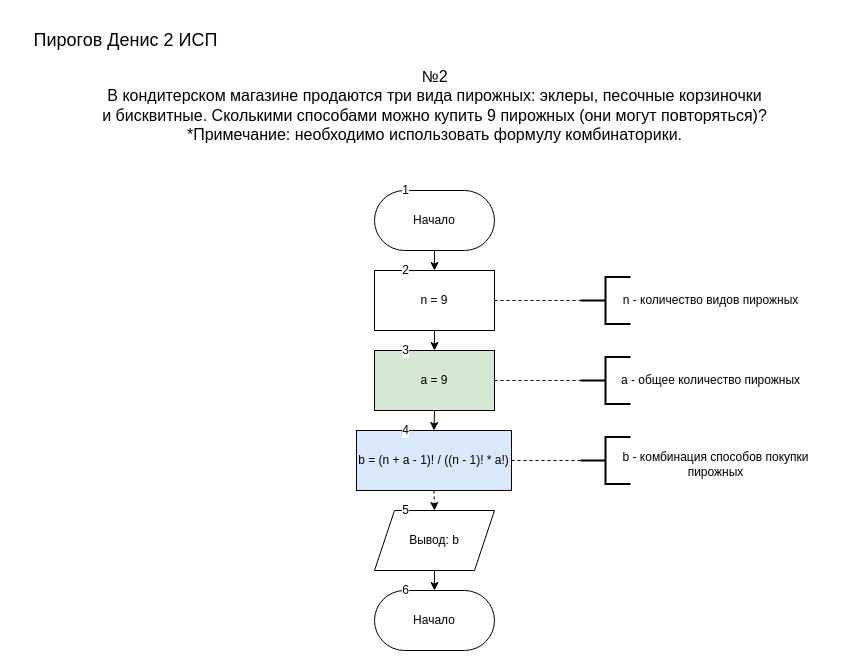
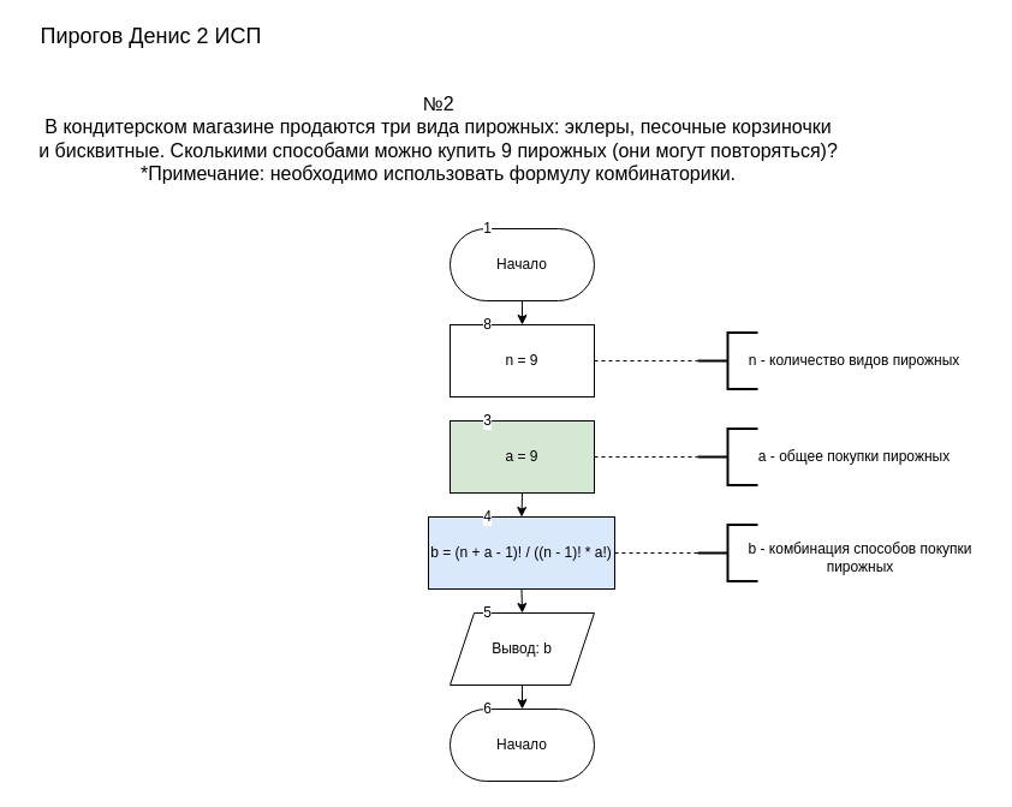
  <mxCell id="0" />
  <mxCell id="1" parent="0" />
- <mxCell id="2" value="&lt;font style=&quot;font-size: 18px;&quot;&gt;Пирогов Денис 2 ИСП&lt;/font&gt;" style="text;html=1;align=center;verticalAlign=middle;resizable=0;points=[];autosize=1;" parent="1" vertex="1"><mxGeometry width="210" height="40" as="geometry" x="20" y="20" /></mxCell>
- <mxCell id="3" value="&lt;font style=&quot;font-size: 16px;&quot;&gt;№2&lt;/font&gt;&lt;div style=&quot;font-size: 16px;&quot;&gt;&lt;div style=&quot;&quot;&gt;&lt;div&gt;В кондитерском магазине продаются три вида пирожных: эклеры, песочные корзиночки&lt;/div&gt;&lt;div&gt;и бисквитные. Сколькими способами можно купить 9 пирожных (они могут повторяться)?&lt;/div&gt;&lt;div&gt;*Примечание: необходимо использовать формулу комбинаторики.&lt;/div&gt;&lt;/div&gt;&lt;/div&gt;" style="text;html=1;align=center;verticalAlign=middle;resizable=0;points=[];autosize=1;" parent="1" vertex="1"><mxGeometry x="89" y="60" width="690" height="90" as="geometry" /></mxCell>
+ <mxCell id="2" value="&lt;font style=&quot;font-size: 18px;&quot;&gt;Пирогов Денис 2 ИСП&lt;/font&gt;" style="text;html=1;align=center;verticalAlign=middle;resizable=0;points=[];autosize=1;" parent="1" vertex="1"><mxGeometry x="20" y="10" width="210" height="40" as="geometry" /></mxCell>
+ <mxCell id="3" value="&lt;font style=&quot;font-size: 16px;&quot;&gt;№2&lt;/font&gt;&lt;div style=&quot;font-size: 16px;&quot;&gt;&lt;div style=&quot;&quot;&gt;&lt;div&gt;В кондитерском магазине продаются три вида пирожных: эклеры, песочные корзиночки&lt;/div&gt;&lt;div&gt;и бисквитные. Сколькими способами можно купить 9 пирожных (они могут повторяться)?&lt;/div&gt;&lt;div&gt;*Примечание: необходимо использовать формулу комбинаторики.&lt;/div&gt;&lt;/div&gt;&lt;/div&gt;" style="text;html=1;align=center;verticalAlign=middle;resizable=0;points=[];autosize=1;" parent="1" vertex="1"><mxGeometry x="19" y="70" width="690" height="90" as="geometry" /></mxCell>
  <mxCell id="4" style="edgeStyle=orthogonalEdgeStyle;rounded=0;orthogonalLoop=1;jettySize=auto;html=1;exitX=0.5;exitY=1;exitDx=0;exitDy=0;entryX=0.5;entryY=0;entryDx=0;entryDy=0;" parent="1" source="5" target="8" edge="1"><mxGeometry relative="1" as="geometry" /></mxCell>
  <mxCell id="5" value="Начало" style="rounded=1;whiteSpace=wrap;html=1;arcSize=50;" parent="1" vertex="1"><mxGeometry x="374" y="190" width="120" height="60" as="geometry" /></mxCell>
  <mxCell id="6" value="1" style="text;html=1;align=center;verticalAlign=middle;resizable=0;points=[];autosize=1;strokeColor=none;fillColor=none;labelBackgroundColor=default;" parent="1" vertex="1"><mxGeometry x="390" y="175" width="30" height="30" as="geometry" /></mxCell>
- <mxCell id="7" style="edgeStyle=orthogonalEdgeStyle;rounded=0;orthogonalLoop=1;jettySize=auto;html=1;exitX=0.5;exitY=1;exitDx=0;exitDy=0;entryX=0.5;entryY=0;entryDx=0;entryDy=0;" parent="1" source="8" target="10" edge="1"><mxGeometry relative="1" as="geometry" /></mxCell>
  <mxCell id="8" value="n = 9" style="whiteSpace=wrap;html=1;" parent="1" vertex="1"><mxGeometry x="374" y="270" width="120" height="60" as="geometry" /></mxCell>
  <mxCell id="9" style="edgeStyle=orthogonalEdgeStyle;rounded=0;orthogonalLoop=1;jettySize=auto;html=1;exitX=0.5;exitY=1;exitDx=0;exitDy=0;entryX=0.5;entryY=0;entryDx=0;entryDy=0;" parent="1" source="10" target="20" edge="1"><mxGeometry relative="1" as="geometry" /></mxCell>
  <mxCell id="10" value="a = 9" style="whiteSpace=wrap;html=1;fillColor=#d5e8d4;" parent="1" vertex="1"><mxGeometry x="374" y="350" width="120" height="60" as="geometry" /></mxCell>
- <mxCell id="11" value="2" style="text;html=1;align=center;verticalAlign=middle;resizable=0;points=[];autosize=1;strokeColor=none;fillColor=none;labelBackgroundColor=default;" parent="1" vertex="1"><mxGeometry x="390" y="255" width="30" height="30" as="geometry" /></mxCell>
+ <mxCell id="11" value="8" style="text;html=1;align=center;verticalAlign=middle;resizable=0;points=[];autosize=1;strokeColor=none;fillColor=none;labelBackgroundColor=default;" parent="1" vertex="1"><mxGeometry x="390" y="255" width="30" height="30" as="geometry" /></mxCell>
  <mxCell id="12" value="3" style="text;html=1;align=center;verticalAlign=middle;resizable=0;points=[];autosize=1;strokeColor=none;fillColor=none;labelBackgroundColor=default;" parent="1" vertex="1"><mxGeometry x="390" y="335" width="30" height="30" as="geometry" /></mxCell>
  <mxCell id="13" value="" style="endArrow=none;dashed=1;html=1;rounded=0;exitX=1;exitY=0.5;exitDx=0;exitDy=0;entryX=0;entryY=0.5;entryDx=0;entryDy=0;entryPerimeter=0;" parent="1" source="8" target="14" edge="1"><mxGeometry width="50" height="50" relative="1" as="geometry"><mxPoint x="510" y="300" as="sourcePoint" /><mxPoint x="696" y="290" as="targetPoint" /></mxGeometry></mxCell>
  <mxCell id="14" value="" style="strokeWidth=2;html=1;shape=mxgraph.flowchart.annotation_2;align=left;labelPosition=right;pointerEvents=1;" parent="1" vertex="1"><mxGeometry x="580" y="276.5" width="50" height="47" as="geometry" /></mxCell>
  <mxCell id="15" value="n -&amp;nbsp;количество видов пирожных" style="text;html=1;align=center;verticalAlign=middle;resizable=0;points=[];autosize=1;strokeColor=none;fillColor=none;" parent="1" vertex="1"><mxGeometry x="610" y="285" width="200" height="30" as="geometry" /></mxCell>
  <mxCell id="16" value="" style="endArrow=none;dashed=1;html=1;rounded=0;exitX=1;exitY=0.5;exitDx=0;exitDy=0;entryX=0;entryY=0.5;entryDx=0;entryDy=0;entryPerimeter=0;" parent="1" source="10" target="17" edge="1"><mxGeometry width="50" height="50" relative="1" as="geometry"><mxPoint x="500" y="380" as="sourcePoint" /><mxPoint x="702" y="370" as="targetPoint" /></mxGeometry></mxCell>
  <mxCell id="17" value="" style="strokeWidth=2;html=1;shape=mxgraph.flowchart.annotation_2;align=left;labelPosition=right;pointerEvents=1;" parent="1" vertex="1"><mxGeometry x="580" y="356.5" width="50" height="47" as="geometry" /></mxCell>
- <mxCell id="18" value="a -&amp;nbsp;общее количество пирожных" style="text;html=1;align=center;verticalAlign=middle;resizable=0;points=[];autosize=1;strokeColor=none;fillColor=none;" parent="1" vertex="1"><mxGeometry x="610" y="365" width="200" height="30" as="geometry" /></mxCell>
- <mxCell id="19" style="edgeStyle=orthogonalEdgeStyle;rounded=0;orthogonalLoop=1;jettySize=auto;html=1;exitX=0.5;exitY=1;exitDx=0;exitDy=0;entryX=0.5;entryY=0;entryDx=0;entryDy=0;dashed=1;" parent="1" source="20" target="26" edge="1"><mxGeometry relative="1" as="geometry" /></mxCell>
+ <mxCell id="18" value="a -&amp;nbsp;общее покупки пирожных" style="text;html=1;align=center;verticalAlign=middle;resizable=0;points=[];autosize=1;strokeColor=none;fillColor=none;" parent="1" vertex="1"><mxGeometry x="610" y="365" width="200" height="30" as="geometry" /></mxCell>
+ <mxCell id="19" style="edgeStyle=orthogonalEdgeStyle;rounded=0;orthogonalLoop=1;jettySize=auto;html=1;exitX=0.5;exitY=1;exitDx=0;exitDy=0;entryX=0.5;entryY=0;entryDx=0;entryDy=0;" parent="1" source="20" target="26" edge="1"><mxGeometry relative="1" as="geometry" /></mxCell>
  <mxCell id="20" value="b = (n + a - 1)! / ((n - 1)! * a!)" style="rounded=0;whiteSpace=wrap;html=1;fillColor=#dae8fc;" parent="1" vertex="1"><mxGeometry x="356" y="430" width="155" height="60" as="geometry" /></mxCell>
  <mxCell id="21" value="4" style="text;html=1;align=center;verticalAlign=middle;resizable=0;points=[];autosize=1;strokeColor=none;fillColor=none;labelBackgroundColor=default;" parent="1" vertex="1"><mxGeometry x="390" y="415" width="30" height="30" as="geometry" /></mxCell>
  <mxCell id="22" value="b - комбинация способов покупки &lt;br&gt;пирожных" style="text;html=1;align=center;verticalAlign=middle;resizable=0;points=[];autosize=1;strokeColor=none;fillColor=none;" parent="1" vertex="1"><mxGeometry x="610" y="443.5" width="210" height="40" as="geometry" /></mxCell>
  <mxCell id="23" value="" style="strokeWidth=2;html=1;shape=mxgraph.flowchart.annotation_2;align=left;labelPosition=right;pointerEvents=1;" parent="1" vertex="1"><mxGeometry x="580" y="436.5" width="50" height="47" as="geometry" /></mxCell>
  <mxCell id="24" value="" style="endArrow=none;dashed=1;html=1;rounded=0;exitX=1;exitY=0.5;exitDx=0;exitDy=0;entryX=0;entryY=0.5;entryDx=0;entryDy=0;entryPerimeter=0;" parent="1" source="20" target="23" edge="1"><mxGeometry width="50" height="50" relative="1" as="geometry"><mxPoint x="504" y="390" as="sourcePoint" /><mxPoint x="566" y="390" as="targetPoint" /></mxGeometry></mxCell>
  <mxCell id="25" style="edgeStyle=orthogonalEdgeStyle;rounded=0;orthogonalLoop=1;jettySize=auto;html=1;exitX=0.5;exitY=1;exitDx=0;exitDy=0;entryX=0.5;entryY=0;entryDx=0;entryDy=0;" parent="1" source="26" target="28" edge="1"><mxGeometry relative="1" as="geometry" /></mxCell>
  <mxCell id="26" value="Вывод: b" style="shape=parallelogram;perimeter=parallelogramPerimeter;whiteSpace=wrap;html=1;fixedSize=1;" parent="1" vertex="1"><mxGeometry x="374" y="510" width="120" height="60" as="geometry" /></mxCell>
  <mxCell id="27" value="5" style="text;html=1;align=center;verticalAlign=middle;resizable=0;points=[];autosize=1;strokeColor=none;fillColor=none;labelBackgroundColor=default;" parent="1" vertex="1"><mxGeometry x="390" y="495" width="30" height="30" as="geometry" /></mxCell>
  <mxCell id="28" value="Начало" style="rounded=1;whiteSpace=wrap;html=1;arcSize=50;" parent="1" vertex="1"><mxGeometry x="374" y="590" width="120" height="60" as="geometry" /></mxCell>
  <mxCell id="29" value="6" style="text;html=1;align=center;verticalAlign=middle;resizable=0;points=[];autosize=1;strokeColor=none;fillColor=none;labelBackgroundColor=default;" parent="1" vertex="1"><mxGeometry x="390" y="575" width="30" height="30" as="geometry" /></mxCell>
